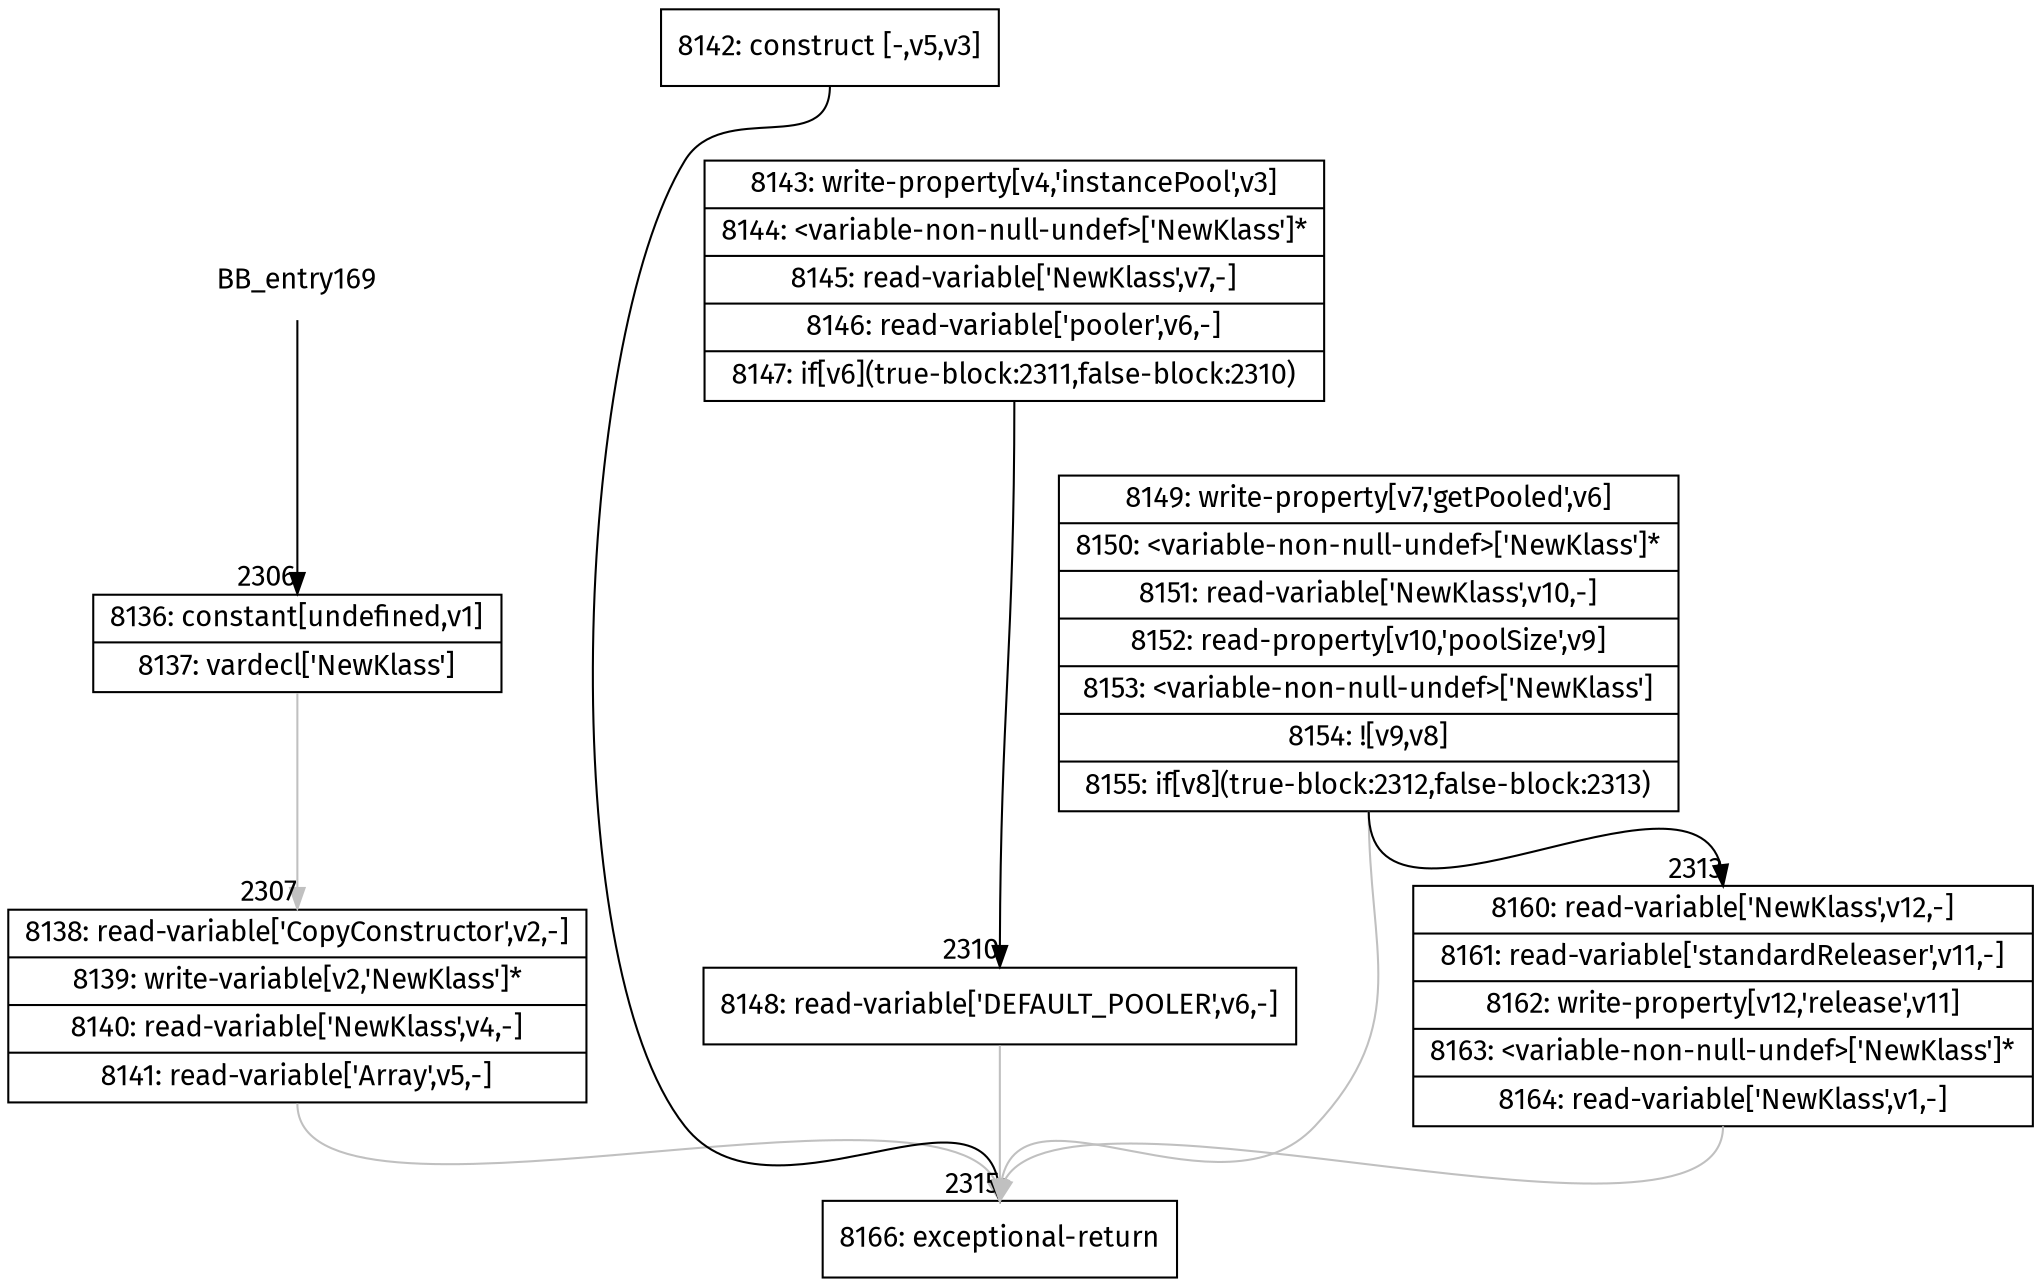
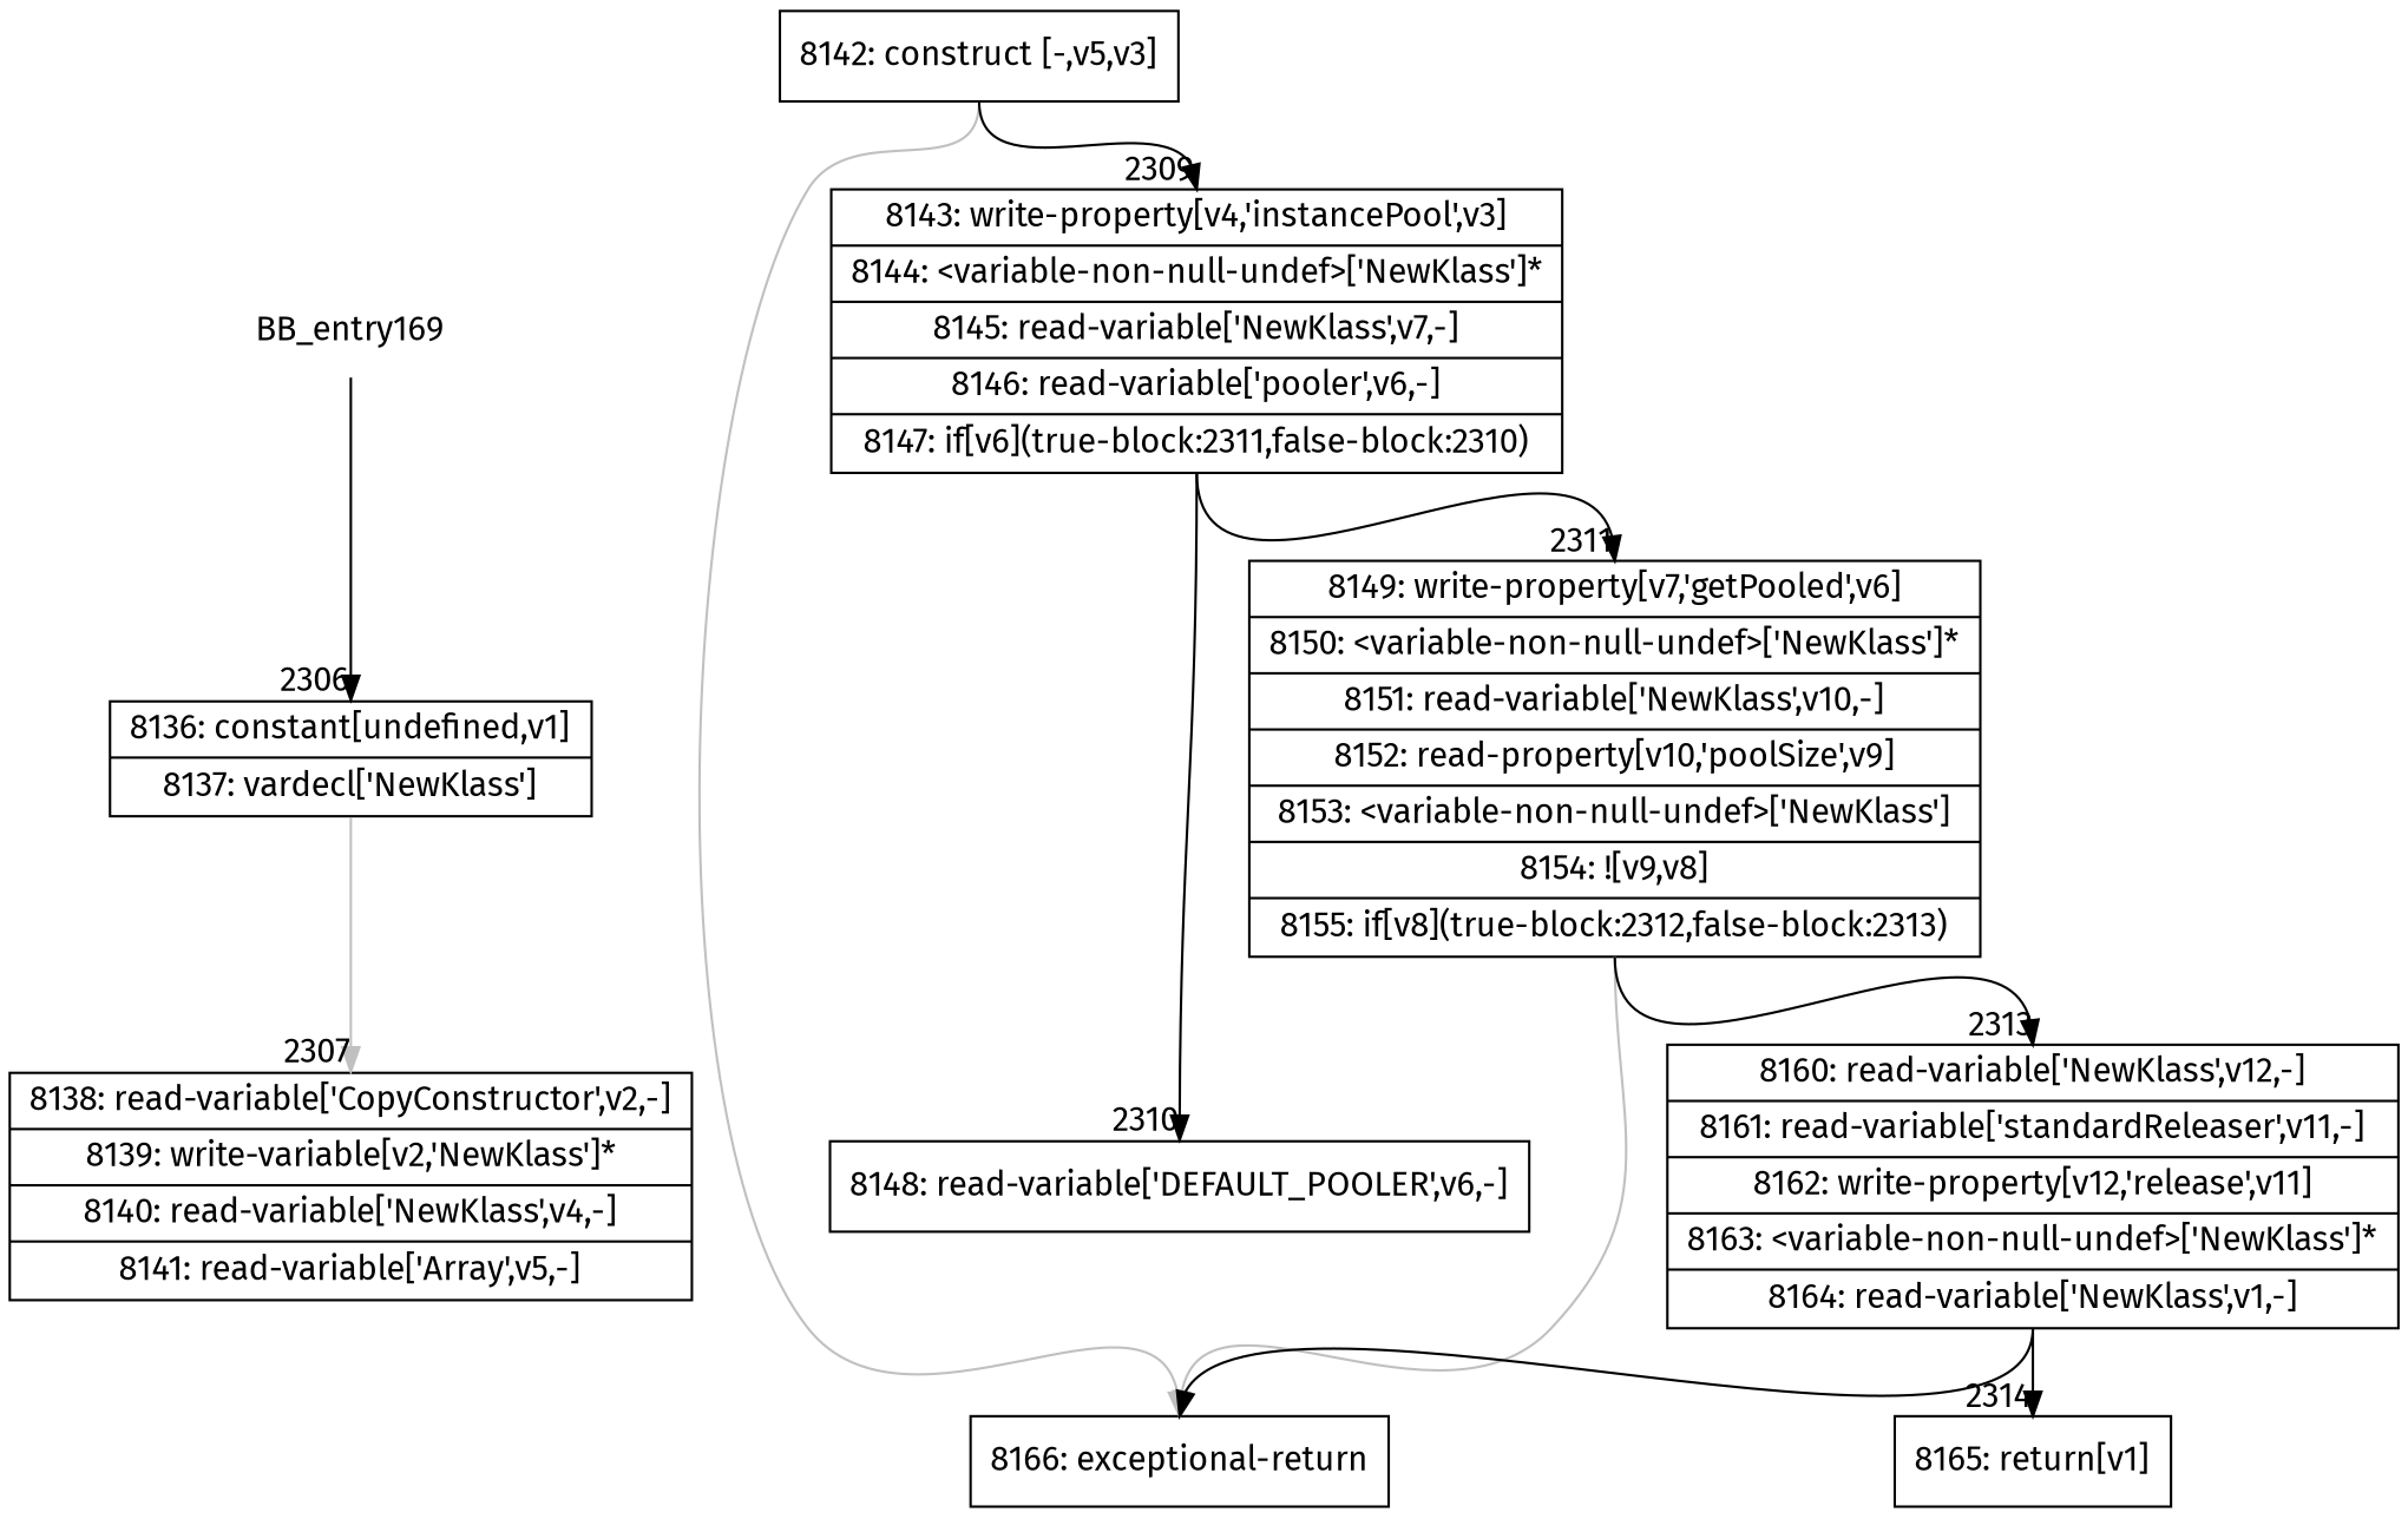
  digraph {
    fontname="Fira Sans"
    rankdir=TD
    node [fontname="Fira Sans" shape=record]
    edge [fontname="Fira Sans" headport=n tailport=s]
    n1 [label=BB_entry169 shape=none]
    n2 [label="{8136: constant[undefined,v1]|8137: vardecl['NewKlass']}"]
    n3 [label="{8138: read-variable['CopyConstructor',v2,-]|8139: write-variable[v2,'NewKlass']*|8140: read-variable['NewKlass',v4,-]|8141: read-variable['Array',v5,-]}"]
    n4 [label="{8166: exceptional-return}"]
    n5 [label="{8142: construct [-,v5,v3]}"]
    n6 [label="{8143: write-property[v4,'instancePool',v3]|8144: \<variable-non-null-undef\>['NewKlass']*|8145: read-variable['NewKlass',v7,-]|8146: read-variable['pooler',v6,-]|8147: if[v6](true-block:2311,false-block:2310)}"]
    n7 [label="{8149: write-property[v7,'getPooled',v6]|8150: \<variable-non-null-undef\>['NewKlass']*|8151: read-variable['NewKlass',v10,-]|8152: read-property[v10,'poolSize',v9]|8153: \<variable-non-null-undef\>['NewKlass']|8154: ![v9,v8]|8155: if[v8](true-block:2312,false-block:2313)}"]
    n8 [label="{8148: read-variable['DEFAULT_POOLER',v6,-]}"]
    n9 [label="{8160: read-variable['NewKlass',v12,-]|8161: read-variable['standardReleaser',v11,-]|8162: write-property[v12,'release',v11]|8163: \<variable-non-null-undef\>['NewKlass']*|8164: read-variable['NewKlass',v1,-]}"]
+   n10 [label="{8165: return[v1]}"]
    n1 -> n2 [headlabel="    2306"]
    n2 -> n3 [color=gray headlabel="      2307"]
-   n3 -> n4 [color=gray headlabel="      2315"]
-   n5 -> n4 [color=black]
+   n5 -> n4 [color=gray]
+   n5 -> n6 [headlabel="      2309"]
+   n6 -> n7 [headlabel="      2311"]
    n6 -> n8 [headlabel="      2310"]
    n7 -> n4 [color=gray]
    n7 -> n9 [headlabel="      2313"]
-   n8 -> n4 [color=gray]
-   n9 -> n4 [color=gray]
+   n9 -> n4 [color=black]
+   n9 -> n10 [headlabel="      2314"]
  }
